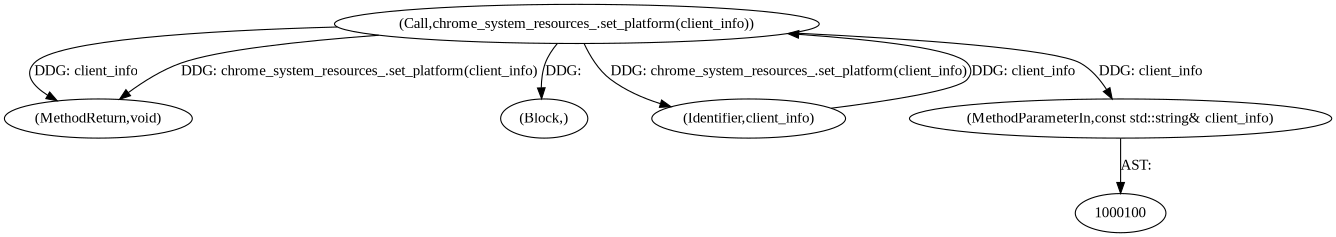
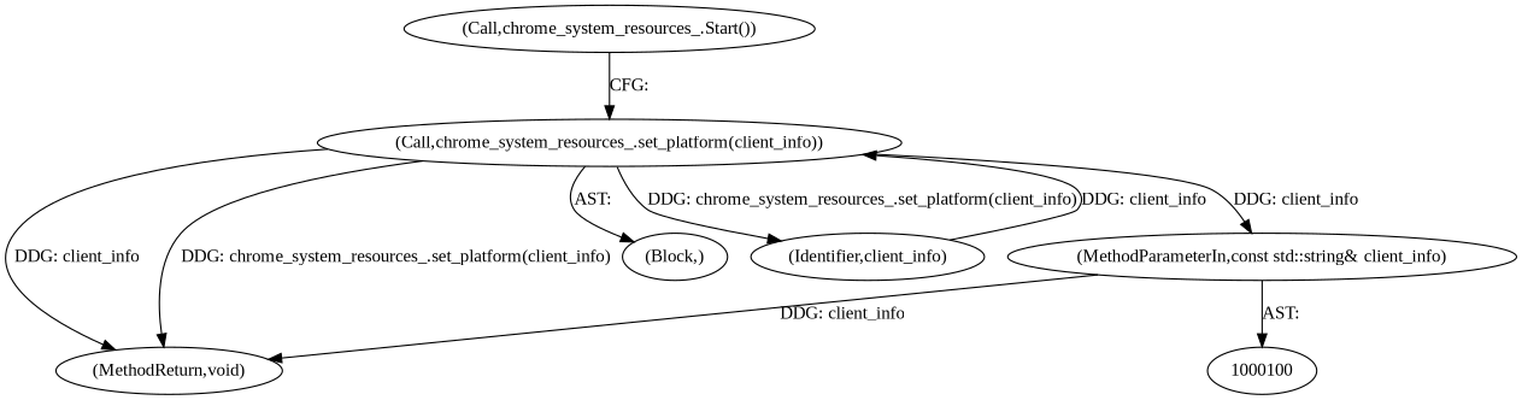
  digraph {
    fontname="Liberation Serif"
    node [fontname="Liberation Serif"]
    edge [fontname="Liberation Serif"]
    n1 [label="(Call,chrome_system_resources_.set_platform(client_info))"]
    n2 [label="(MethodReturn,void)"]
    n3 [label="(Block,)"]
    n4 [label="(Identifier,client_info)"]
    n5 [label="(MethodParameterIn,const std::string& client_info)"]
    1000100
+   n7 [label="(Call,chrome_system_resources_.Start())"]
    n1 -> n2 [label="DDG: client_info"]
    n1 -> n2 [label="DDG: chrome_system_resources_.set_platform(client_info)"]
-   n1 -> n3 [label="DDG: "]
+   n1 -> n3 [label="AST: "]
    n1 -> n4 [label="DDG: chrome_system_resources_.set_platform(client_info)"]
    n1 -> n5 [label="DDG: client_info"]
    n4 -> n1 [label="DDG: client_info"]
+   n5 -> n2 [label="DDG: client_info"]
    n5 -> 1000100 [label="AST: "]
+   n7 -> n1 [label="CFG: "]
  }
